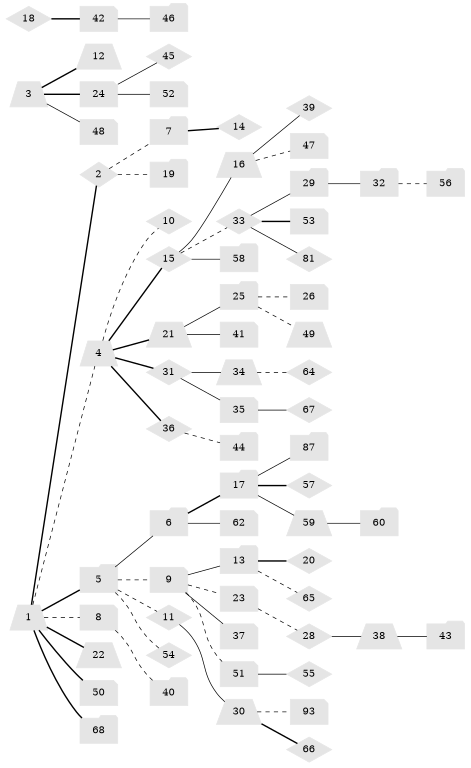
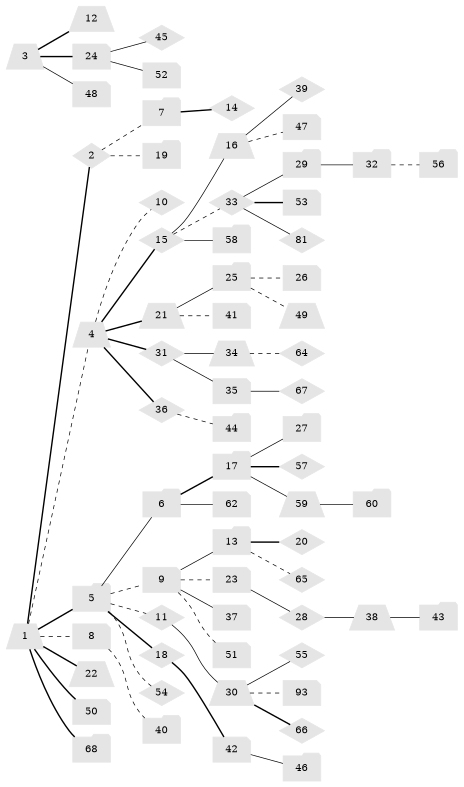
  graph {
    rankdir=LR
    node [color=gray90 shape=diamond style=filled]
    edge [style=solid]
    1 [shape=trapezium]
    2
    4 [shape=trapezium]
    5 [shape=folder]
    8 [shape=note]
    22 [shape=trapezium]
    50 [shape=note]
    68 [shape=folder]
    7 [shape=folder]
    19 [shape=folder]
    3 [shape=trapezium]
    12 [shape=trapezium]
    24 [shape=note]
    48 [shape=note]
    10
    15
    21 [shape=trapezium]
    31
    36
    6 [shape=folder]
    9 [shape=note]
    11
    18
    54
    40 [shape=folder]
    14
    45
    52 [shape=note]
    16 [shape=trapezium]
    33
    58 [shape=folder]
    25 [shape=folder]
    41 [shape=note]
    34 [shape=trapezium]
    35 [shape=note]
    44 [shape=folder]
    17 [shape=folder]
    62 [shape=note]
    13 [shape=folder]
    23 [shape=note]
    37 [shape=note]
    51 [shape=note]
    30 [shape=trapezium]
    42 [shape=note]
-   27 [shape=folder label=87]
+   27 [shape=folder]
    57
    59 [shape=trapezium]
    20
    65
    28
    55
    n52 [label=93 shape=note]
    66
    39
    47 [shape=note]
    29 [shape=folder]
    53 [shape=note]
    n58 [label=81]
    32 [shape=folder]
    60 [shape=folder]
    46 [shape=folder]
    26 [shape=note]
    49 [shape=trapezium]
    38 [shape=trapezium]
    43 [shape=folder]
    56 [shape=folder]
    64
    67
    1 -- 2 [style=bold]
    1 -- 4 [style=dashed]
    1 -- 5 [style=bold]
    1 -- 8 [style=dashed]
    1 -- 22 [style=bold]
    1 -- 50 [style=bold]
    1 -- 68 [style=bold]
    2 -- 7 [style=dashed]
    2 -- 19 [style=dashed]
    4 -- 10 [style=dashed]
    4 -- 15 [style=bold]
    4 -- 21 [style=bold]
    4 -- 31 [style=bold]
    4 -- 36 [style=bold]
    5 -- 6
    5 -- 9 [style=dashed]
    5 -- 11 [style=dashed]
+   5 -- 18 [style=bold]
    5 -- 54 [style=dashed]
    8 -- 40 [style=dashed]
    7 -- 14 [style=bold]
    3 -- 12 [style=bold]
    3 -- 24 [style=bold]
    3 -- 48
    24 -- 45
    24 -- 52
    15 -- 16
    15 -- 33 [style=dashed]
    15 -- 58
    21 -- 25
-   21 -- 41
+   21 -- 41 [style=dashed]
    31 -- 34
    31 -- 35
    36 -- 44 [style=dashed]
    6 -- 17 [style=bold]
    6 -- 62
    9 -- 13
    9 -- 23 [style=dashed]
    9 -- 37
    9 -- 51 [style=dashed]
    11 -- 30
    18 -- 42 [style=bold]
    16 -- 39
    16 -- 47 [style=dashed]
    33 -- 29
    33 -- 53 [style=bold]
    33 -- n58
    25 -- 26 [style=dashed]
    25 -- 49 [style=dashed]
    34 -- 64 [style=dashed]
    35 -- 67
    17 -- 27
    17 -- 57 [style=bold]
    17 -- 59
    13 -- 20 [style=bold]
    13 -- 65 [style=dashed]
-   23 -- 28 [style=dashed]
-   51 -- 55
+   23 -- 28
+   30 -- 55
    30 -- n52 [style=dashed]
    30 -- 66 [style=bold]
    42 -- 46
    59 -- 60
    28 -- 38
    29 -- 32
    32 -- 56 [style=dashed]
    38 -- 43
  }
